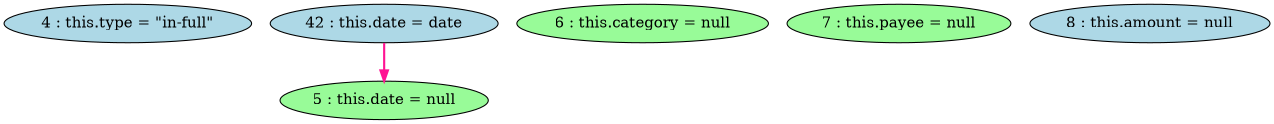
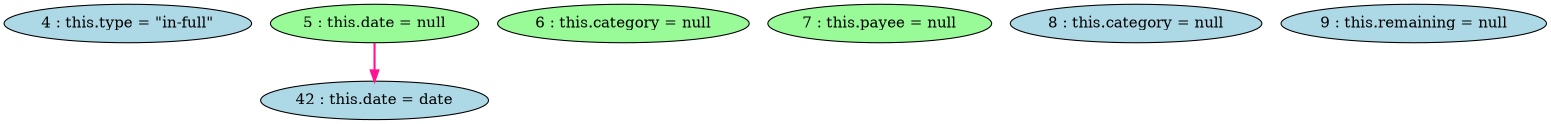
  digraph {
    node [style=filled fillcolor=lightblue]
    "4 : this.type = \"in-full\""
    "5 : this.date = null" [fillcolor=palegreen]
    "42 : this.date = date"
    "6 : this.category = null" [fillcolor=palegreen]
    "7 : this.payee = null" [fillcolor=palegreen]
-   "8 : this.amount = null"
-   "42 : this.date = date" -> "5 : this.date = null" [style=bold color=deeppink]
+   "8 : this.amount = null" [label="8 : this.category = null"]
+   "9 : this.remaining = null"
+   "5 : this.date = null" -> "42 : this.date = date" [style=bold color=deeppink]
  }
